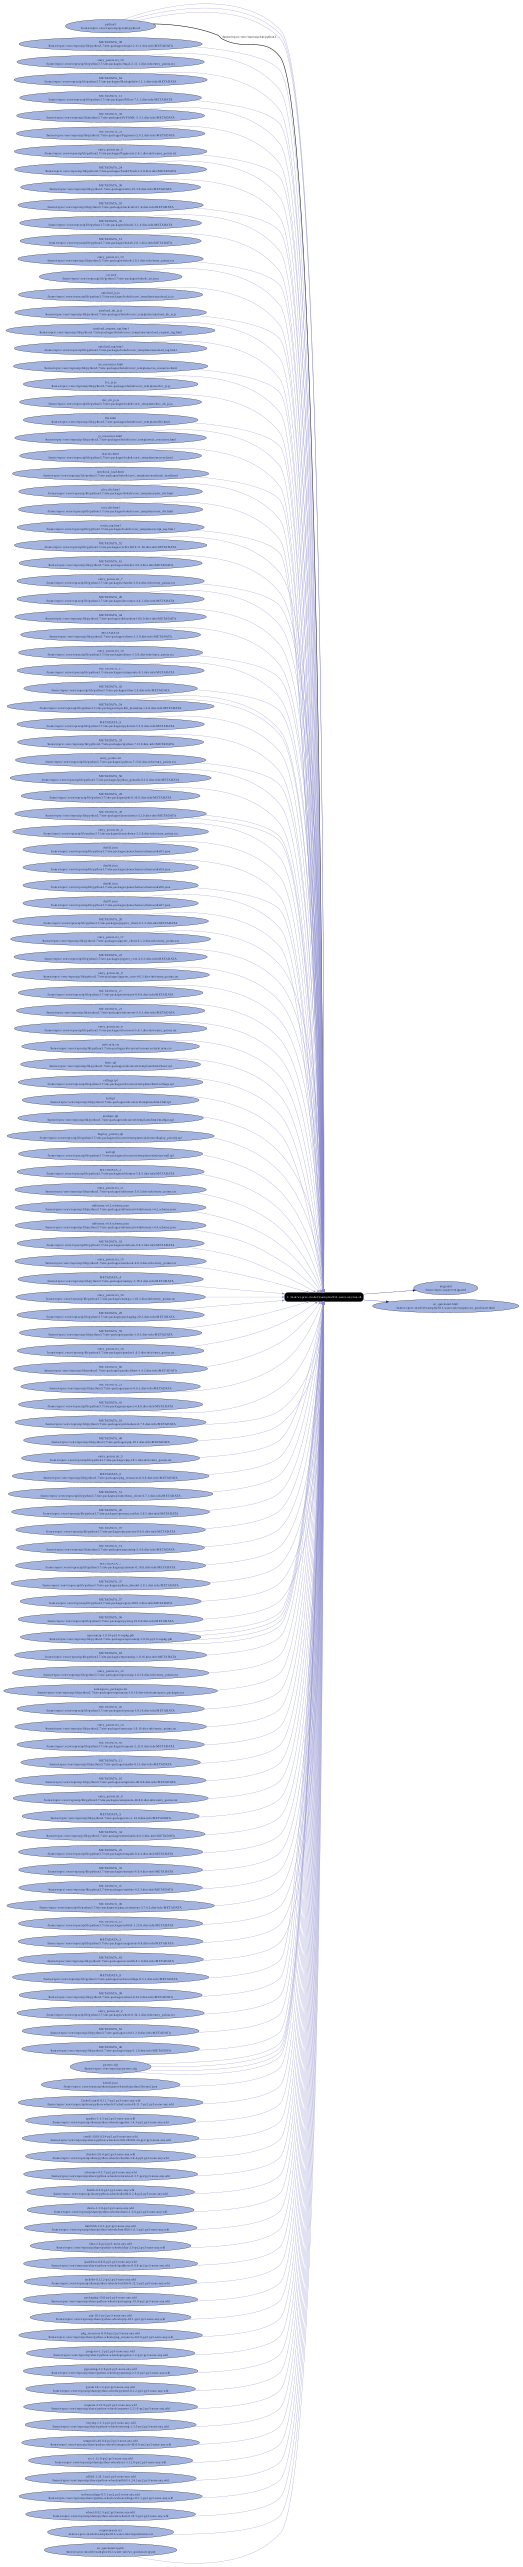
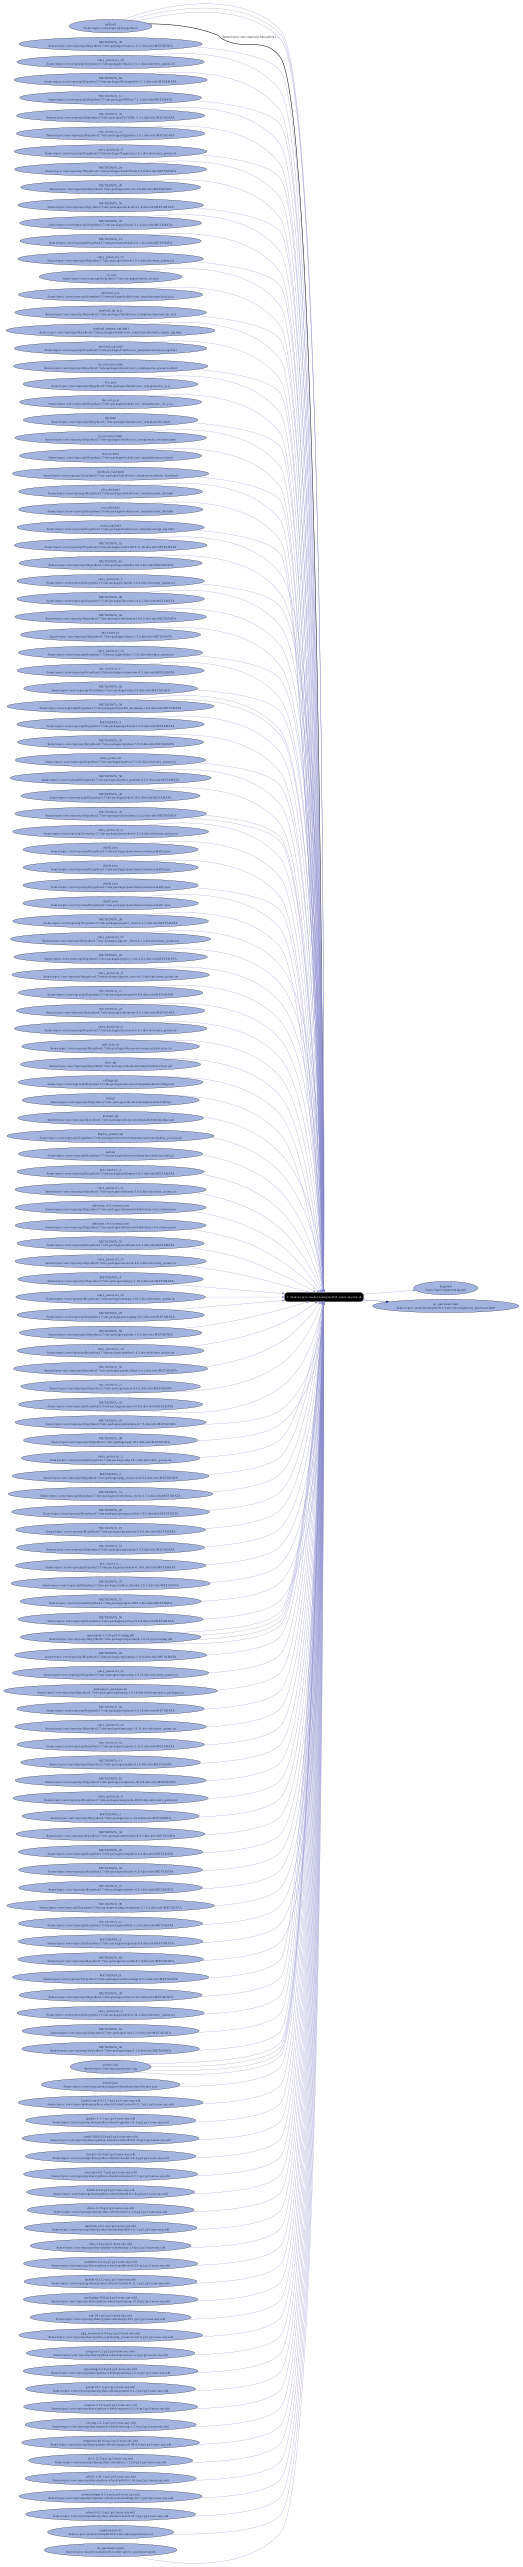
  digraph {
    fontname="Liberation Serif"
    rankdir=LR
    node [fillcolor="#A3B4E0" fontcolor="#131C39" fontname="Liberation Serif" shape=ellipse style="filled,rounded"]
    edge [color="#8888CC" fontname="Liberation Serif"]
    n1 [fillcolor=black fontcolor=white label="0: /mnt/wt-prov-model/examples/012-water-any/run.sh" shape=box]
    n2 [label="migrated\n/home/repro/.jupyter/migrated"]
    n3 [label="wt_quickstart.html\n/mnt/wt-prov-model/examples/012-water-tale/outputs/wt_quickstart.html"]
-   n4 [label="python3\n/home/repro/.venv/reprozip/pytoml/python3"]
+   n4 [label="python3\n/home/repro/.venv/reprozip/bin/python3"]
    n5 [label="METADATA_38\n/home/repro/.venv/reprozip/lib/python3.7/site-packages/Jinja2-2.11.1.dist-info/METADATA"]
    n6 [label="entry_points.txt_19\n/home/repro/.venv/reprozip/lib/python3.7/site-packages/Jinja2-2.11.1.dist-info/entry_points.txt"]
    n7 [label="METADATA_64\n/home/repro/.venv/reprozip/lib/python3.7/site-packages/MarkupSafe-1.1.1.dist-info/METADATA"]
    n8 [label="METADATA_13\n/home/repro/.venv/reprozip/lib/python3.7/site-packages/Pillow-7.1.1.dist-info/METADATA"]
    n9 [label="METADATA_58\n/home/repro/.venv/reprozip/lib/python3.7/site-packages/PyYAML-5.3.1.dist-info/METADATA"]
    n10 [label="METADATA_31\n/home/repro/.venv/reprozip/lib/python3.7/site-packages/Pygments-2.6.1.dist-info/METADATA"]
    n11 [label="entry_points.txt_3\n/home/repro/.venv/reprozip/lib/python3.7/site-packages/Pygments-2.6.1.dist-info/entry_points.txt"]
    n12 [label="METADATA_24\n/home/repro/.venv/reprozip/lib/python3.7/site-packages/Send2Trash-1.5.0.dist-info/METADATA"]
    n13 [label="METADATA_36\n/home/repro/.venv/reprozip/lib/python3.7/site-packages/attrs-19.3.0.dist-info/METADATA"]
    n14 [label="METADATA_55\n/home/repro/.venv/reprozip/lib/python3.7/site-packages/backcall-0.1.0.dist-info/METADATA"]
    n15 [label="METADATA_35\n/home/repro/.venv/reprozip/lib/python3.7/site-packages/bleach-3.1.4.dist-info/METADATA"]
    n16 [label="METADATA_12\n/home/repro/.venv/reprozip/lib/python3.7/site-packages/bokeh-2.0.1.dist-info/METADATA"]
    n17 [label="entry_points.txt_13\n/home/repro/.venv/reprozip/lib/python3.7/site-packages/bokeh-2.0.1.dist-info/entry_points.txt"]
    n18 [label="_sri.json\n/home/repro/.venv/reprozip/lib/python3.7/site-packages/bokeh/_sri.json"]
    n19 [label="autoload_js.js\n/home/repro/.venv/reprozip/lib/python3.7/site-packages/bokeh/core/_templates/autoload_js.js"]
    n20 [label="autoload_nb_js.js\n/home/repro/.venv/reprozip/lib/python3.7/site-packages/bokeh/core/_templates/autoload_nb_js.js"]
    n21 [label="autoload_request_tag.html\n/home/repro/.venv/reprozip/lib/python3.7/site-packages/bokeh/core/_templates/autoload_request_tag.html"]
    n22 [label="autoload_tag.html\n/home/repro/.venv/reprozip/lib/python3.7/site-packages/bokeh/core/_templates/autoload_tag.html"]
    n23 [label="css_resources.html\n/home/repro/.venv/reprozip/lib/python3.7/site-packages/bokeh/core/_templates/css_resources.html"]
    n24 [label="doc_js.js\n/home/repro/.venv/reprozip/lib/python3.7/site-packages/bokeh/core/_templates/doc_js.js"]
    n25 [label="doc_nb_js.js\n/home/repro/.venv/reprozip/lib/python3.7/site-packages/bokeh/core/_templates/doc_nb_js.js"]
    n26 [label="file.html\n/home/repro/.venv/reprozip/lib/python3.7/site-packages/bokeh/core/_templates/file.html"]
    n27 [label="js_resources.html\n/home/repro/.venv/reprozip/lib/python3.7/site-packages/bokeh/core/_templates/js_resources.html"]
    n28 [label="macros.html\n/home/repro/.venv/reprozip/lib/python3.7/site-packages/bokeh/core/_templates/macros.html"]
    n29 [label="notebook_load.html\n/home/repro/.venv/reprozip/lib/python3.7/site-packages/bokeh/core/_templates/notebook_load.html"]
    n30 [label="plot_div.html\n/home/repro/.venv/reprozip/lib/python3.7/site-packages/bokeh/core/_templates/plot_div.html"]
    n31 [label="root_div.html\n/home/repro/.venv/reprozip/lib/python3.7/site-packages/bokeh/core/_templates/root_div.html"]
    n32 [label="script_tag.html\n/home/repro/.venv/reprozip/lib/python3.7/site-packages/bokeh/core/_templates/script_tag.html"]
    n33 [label="METADATA_52\n/home/repro/.venv/reprozip/lib/python3.7/site-packages/certifi-2019.11.28.dist-info/METADATA"]
    n34 [label="METADATA_61\n/home/repro/.venv/reprozip/lib/python3.7/site-packages/chardet-3.0.4.dist-info/METADATA"]
    n35 [label="entry_points.txt_7\n/home/repro/.venv/reprozip/lib/python3.7/site-packages/chardet-3.0.4.dist-info/entry_points.txt"]
    n36 [label="METADATA_49\n/home/repro/.venv/reprozip/lib/python3.7/site-packages/decorator-4.4.2.dist-info/METADATA"]
    n37 [label="METADATA_44\n/home/repro/.venv/reprozip/lib/python3.7/site-packages/defusedxml-0.6.0.dist-info/METADATA"]
    n38 [label="METADATA\n/home/repro/.venv/reprozip/lib/python3.7/site-packages/distro-1.5.0.dist-info/METADATA"]
    n39 [label="entry_points.txt_10\n/home/repro/.venv/reprozip/lib/python3.7/site-packages/distro-1.5.0.dist-info/entry_points.txt"]
    n40 [label="METADATA_17\n/home/repro/.venv/reprozip/lib/python3.7/site-packages/entrypoints-0.3.dist-info/METADATA"]
    n41 [label="METADATA_42\n/home/repro/.venv/reprozip/lib/python3.7/site-packages/idna-2.9.dist-info/METADATA"]
    n42 [label="METADATA_54\n/home/repro/.venv/reprozip/lib/python3.7/site-packages/importlib_metadata-1.6.0.dist-info/METADATA"]
    n43 [label="METADATA_9\n/home/repro/.venv/reprozip/lib/python3.7/site-packages/ipykernel-5.2.0.dist-info/METADATA"]
    n44 [label="METADATA_33\n/home/repro/.venv/reprozip/lib/python3.7/site-packages/ipython-7.13.0.dist-info/METADATA"]
    n45 [label="entry_points.txt\n/home/repro/.venv/reprozip/lib/python3.7/site-packages/ipython-7.13.0.dist-info/entry_points.txt"]
    n46 [label="METADATA_50\n/home/repro/.venv/reprozip/lib/python3.7/site-packages/ipython_genutils-0.2.0.dist-info/METADATA"]
    n47 [label="METADATA_28\n/home/repro/.venv/reprozip/lib/python3.7/site-packages/jedi-0.16.0.dist-info/METADATA"]
    n48 [label="METADATA_39\n/home/repro/.venv/reprozip/lib/python3.7/site-packages/jsonschema-3.2.0.dist-info/METADATA"]
    n49 [label="entry_points.txt_6\n/home/repro/.venv/reprozip/lib/python3.7/site-packages/jsonschema-3.2.0.dist-info/entry_points.txt"]
    n50 [label="draft3.json\n/home/repro/.venv/reprozip/lib/python3.7/site-packages/jsonschema/schemas/draft3.json"]
    n51 [label="draft4.json\n/home/repro/.venv/reprozip/lib/python3.7/site-packages/jsonschema/schemas/draft4.json"]
    n52 [label="draft6.json\n/home/repro/.venv/reprozip/lib/python3.7/site-packages/jsonschema/schemas/draft6.json"]
    n53 [label="draft7.json\n/home/repro/.venv/reprozip/lib/python3.7/site-packages/jsonschema/schemas/draft7.json"]
    n54 [label="METADATA_20\n/home/repro/.venv/reprozip/lib/python3.7/site-packages/jupyter_client-6.1.2.dist-info/METADATA"]
    n55 [label="entry_points.txt_17\n/home/repro/.venv/reprozip/lib/python3.7/site-packages/jupyter_client-6.1.2.dist-info/entry_points.txt"]
    n56 [label="METADATA_22\n/home/repro/.venv/reprozip/lib/python3.7/site-packages/jupyter_core-4.6.3.dist-info/METADATA"]
    n57 [label="entry_points.txt_9\n/home/repro/.venv/reprozip/lib/python3.7/site-packages/jupyter_core-4.6.3.dist-info/entry_points.txt"]
    n58 [label="METADATA_27\n/home/repro/.venv/reprozip/lib/python3.7/site-packages/mistune-0.8.4.dist-info/METADATA"]
    n59 [label="METADATA_23\n/home/repro/.venv/reprozip/lib/python3.7/site-packages/nbconvert-5.6.1.dist-info/METADATA"]
    n60 [label="entry_points.txt_8\n/home/repro/.venv/reprozip/lib/python3.7/site-packages/nbconvert-5.6.1.dist-info/entry_points.txt"]
    n61 [label="style.min.css\n/home/repro/.venv/reprozip/lib/python3.7/site-packages/nbconvert/resources/style.min.css"]
    n62 [label="basic.tpl\n/home/repro/.venv/reprozip/lib/python3.7/site-packages/nbconvert/templates/html/basic.tpl"]
    n63 [label="celltags.tpl\n/home/repro/.venv/reprozip/lib/python3.7/site-packages/nbconvert/templates/html/celltags.tpl"]
    n64 [label="full.tpl\n/home/repro/.venv/reprozip/lib/python3.7/site-packages/nbconvert/templates/html/full.tpl"]
    n65 [label="mathjax.tpl\n/home/repro/.venv/reprozip/lib/python3.7/site-packages/nbconvert/templates/html/mathjax.tpl"]
    n66 [label="display_priority.tpl\n/home/repro/.venv/reprozip/lib/python3.7/site-packages/nbconvert/templates/skeleton/display_priority.tpl"]
    n67 [label="null.tpl\n/home/repro/.venv/reprozip/lib/python3.7/site-packages/nbconvert/templates/skeleton/null.tpl"]
    n68 [label="METADATA_2\n/home/repro/.venv/reprozip/lib/python3.7/site-packages/nbformat-5.0.5.dist-info/METADATA"]
    n69 [label="entry_points.txt_11\n/home/repro/.venv/reprozip/lib/python3.7/site-packages/nbformat-5.0.5.dist-info/entry_points.txt"]
    n70 [label="nbformat.v4.2.schema.json\n/home/repro/.venv/reprozip/lib/python3.7/site-packages/nbformat/v4/nbformat.v4.2.schema.json"]
    n71 [label="nbformat.v4.4.schema.json\n/home/repro/.venv/reprozip/lib/python3.7/site-packages/nbformat/v4/nbformat.v4.4.schema.json"]
    n72 [label="METADATA_53\n/home/repro/.venv/reprozip/lib/python3.7/site-packages/notebook-6.0.3.dist-info/METADATA"]
    n73 [label="entry_points.txt_15\n/home/repro/.venv/reprozip/lib/python3.7/site-packages/notebook-6.0.3.dist-info/entry_points.txt"]
    n74 [label="METADATA_4\n/home/repro/.venv/reprozip/lib/python3.7/site-packages/numpy-1.18.2.dist-info/METADATA"]
    n75 [label="entry_points.txt_16\n/home/repro/.venv/reprozip/lib/python3.7/site-packages/numpy-1.18.2.dist-info/entry_points.txt"]
    n76 [label="METADATA_29\n/home/repro/.venv/reprozip/lib/python3.7/site-packages/packaging-20.3.dist-info/METADATA"]
    n77 [label="METADATA_59\n/home/repro/.venv/reprozip/lib/python3.7/site-packages/pandas-1.0.3.dist-info/METADATA"]
    n78 [label="entry_points.txt_18\n/home/repro/.venv/reprozip/lib/python3.7/site-packages/pandas-1.0.3.dist-info/entry_points.txt"]
    n79 [label="METADATA_60\n/home/repro/.venv/reprozip/lib/python3.7/site-packages/pandocfilters-1.4.2.dist-info/METADATA"]
    n80 [label="METADATA_21\n/home/repro/.venv/reprozip/lib/python3.7/site-packages/parso-0.6.2.dist-info/METADATA"]
    n81 [label="METADATA_41\n/home/repro/.venv/reprozip/lib/python3.7/site-packages/pexpect-4.8.0.dist-info/METADATA"]
    n82 [label="METADATA_10\n/home/repro/.venv/reprozip/lib/python3.7/site-packages/pickleshare-0.7.5.dist-info/METADATA"]
    n83 [label="METADATA_48\n/home/repro/.venv/reprozip/lib/python3.7/site-packages/pip-18.1.dist-info/METADATA"]
    n84 [label="entry_points.txt_5\n/home/repro/.venv/reprozip/lib/python3.7/site-packages/pip-18.1.dist-info/entry_points.txt"]
    n85 [label="METADATA_6\n/home/repro/.venv/reprozip/lib/python3.7/site-packages/pkg_resources-0.0.0.dist-info/METADATA"]
    n86 [label="METADATA_51\n/home/repro/.venv/reprozip/lib/python3.7/site-packages/prometheus_client-0.7.1.dist-info/METADATA"]
    n87 [label="METADATA_26\n/home/repro/.venv/reprozip/lib/python3.7/site-packages/prompt_toolkit-3.0.5.dist-info/METADATA"]
    n88 [label="METADATA_19\n/home/repro/.venv/reprozip/lib/python3.7/site-packages/ptyprocess-0.6.0.dist-info/METADATA"]
    n89 [label="METADATA_14\n/home/repro/.venv/reprozip/lib/python3.7/site-packages/pyparsing-2.4.6.dist-info/METADATA"]
    n90 [label="METADATA_7\n/home/repro/.venv/reprozip/lib/python3.7/site-packages/pyrsistent-0.16.0.dist-info/METADATA"]
    n91 [label="METADATA_37\n/home/repro/.venv/reprozip/lib/python3.7/site-packages/python_dateutil-2.8.1.dist-info/METADATA"]
    n92 [label="METADATA_57\n/home/repro/.venv/reprozip/lib/python3.7/site-packages/pytz-2019.3.dist-info/METADATA"]
    n93 [label="METADATA_56\n/home/repro/.venv/reprozip/lib/python3.7/site-packages/pyzmq-19.0.0.dist-info/METADATA"]
    n94 [label="reprounzip-1.0.16-py3.6-nspkg.pth\n/home/repro/.venv/reprozip/lib/python3.7/site-packages/reprounzip-1.0.16-py3.6-nspkg.pth"]
    n95 [label="METADATA_18\n/home/repro/.venv/reprozip/lib/python3.7/site-packages/reprounzip-1.0.16.dist-info/METADATA"]
    n96 [label="entry_points.txt_12\n/home/repro/.venv/reprozip/lib/python3.7/site-packages/reprounzip-1.0.16.dist-info/entry_points.txt"]
    n97 [label="namespace_packages.txt\n/home/repro/.venv/reprozip/lib/python3.7/site-packages/reprounzip-1.0.16.dist-info/namespace_packages.txt"]
    n98 [label="METADATA_45\n/home/repro/.venv/reprozip/lib/python3.7/site-packages/reprozip-1.0.16.dist-info/METADATA"]
    n99 [label="entry_points.txt_14\n/home/repro/.venv/reprozip/lib/python3.7/site-packages/reprozip-1.0.16.dist-info/entry_points.txt"]
    n100 [label="METADATA_43\n/home/repro/.venv/reprozip/lib/python3.7/site-packages/requests-2.23.0.dist-info/METADATA"]
    n101 [label="METADATA_11\n/home/repro/.venv/reprozip/lib/python3.7/site-packages/rpaths-0.13.dist-info/METADATA"]
    n102 [label="METADATA_16\n/home/repro/.venv/reprozip/lib/python3.7/site-packages/setuptools-40.8.0.dist-info/METADATA"]
    n103 [label="entry_points.txt_4\n/home/repro/.venv/reprozip/lib/python3.7/site-packages/setuptools-40.8.0.dist-info/entry_points.txt"]
    n104 [label="METADATA_5\n/home/repro/.venv/reprozip/lib/python3.7/site-packages/six-1.14.0.dist-info/METADATA"]
    n105 [label="METADATA_34\n/home/repro/.venv/reprozip/lib/python3.7/site-packages/terminado-0.8.3.dist-info/METADATA"]
    n106 [label="METADATA_25\n/home/repro/.venv/reprozip/lib/python3.7/site-packages/testpath-0.4.4.dist-info/METADATA"]
    n107 [label="METADATA_32\n/home/repro/.venv/reprozip/lib/python3.7/site-packages/tornado-6.0.4.dist-info/METADATA"]
    n108 [label="METADATA_47\n/home/repro/.venv/reprozip/lib/python3.7/site-packages/traitlets-4.3.3.dist-info/METADATA"]
    n109 [label="METADATA_40\n/home/repro/.venv/reprozip/lib/python3.7/site-packages/typing_extensions-3.7.4.2.dist-info/METADATA"]
    n110 [label="METADATA_15\n/home/repro/.venv/reprozip/lib/python3.7/site-packages/urllib3-1.25.8.dist-info/METADATA"]
    n111 [label="METADATA_3\n/home/repro/.venv/reprozip/lib/python3.7/site-packages/usagestats-0.8.dist-info/METADATA"]
    n112 [label="METADATA_63\n/home/repro/.venv/reprozip/lib/python3.7/site-packages/wcwidth-0.1.9.dist-info/METADATA"]
    n113 [label="METADATA_8\n/home/repro/.venv/reprozip/lib/python3.7/site-packages/webencodings-0.5.1.dist-info/METADATA"]
    n114 [label="METADATA_30\n/home/repro/.venv/reprozip/lib/python3.7/site-packages/wheel-0.34.2.dist-info/METADATA"]
    n115 [label="entry_points.txt_2\n/home/repro/.venv/reprozip/lib/python3.7/site-packages/wheel-0.34.2.dist-info/entry_points.txt"]
    n116 [label="METADATA_62\n/home/repro/.venv/reprozip/lib/python3.7/site-packages/xlrd-1.2.0.dist-info/METADATA"]
    n117 [label="METADATA_46\n/home/repro/.venv/reprozip/lib/python3.7/site-packages/zipp-3.1.0.dist-info/METADATA"]
    n118 [label="pyvenv.cfg\n/home/repro/.venv/reprozip/pyvenv.cfg"]
    n119 [label="kernel.json\n/home/repro/.venv/reprozip/share/jupyter/kernels/python3/kernel.json"]
    n120 [label="CacheControl-0.11.7-py2.py3-none-any.whl\n/home/repro/.venv/reprozip/share/python-wheels/CacheControl-0.11.7-py2.py3-none-any.whl"]
    n121 [label="appdirs-1.4.3-py2.py3-none-any.whl\n/home/repro/.venv/reprozip/share/python-wheels/appdirs-1.4.3-py2.py3-none-any.whl"]
    n122 [label="certifi-2018.8.24-py2.py3-none-any.whl\n/home/repro/.venv/reprozip/share/python-wheels/certifi-2018.8.24-py2.py3-none-any.whl"]
    n123 [label="chardet-3.0.4-py2.py3-none-any.whl\n/home/repro/.venv/reprozip/share/python-wheels/chardet-3.0.4-py2.py3-none-any.whl"]
    n124 [label="colorama-0.3.7-py2.py3-none-any.whl\n/home/repro/.venv/reprozip/share/python-wheels/colorama-0.3.7-py2.py3-none-any.whl"]
    n125 [label="distlib-0.2.8-py2.py3-none-any.whl\n/home/repro/.venv/reprozip/share/python-wheels/distlib-0.2.8-py2.py3-none-any.whl"]
    n126 [label="distro-1.3.0-py2.py3-none-any.whl\n/home/repro/.venv/reprozip/share/python-wheels/distro-1.3.0-py2.py3-none-any.whl"]
    n127 [label="html5lib-1.0.1-py2.py3-none-any.whl\n/home/repro/.venv/reprozip/share/python-wheels/html5lib-1.0.1-py2.py3-none-any.whl"]
    n128 [label="idna-2.6-py2.py3-none-any.whl\n/home/repro/.venv/reprozip/share/python-wheels/idna-2.6-py2.py3-none-any.whl"]
    n129 [label="ipaddress-0.0.0-py2.py3-none-any.whl\n/home/repro/.venv/reprozip/share/python-wheels/ipaddress-0.0.0-py2.py3-none-any.whl"]
    n130 [label="lockfile-0.12.2-py2.py3-none-any.whl\n/home/repro/.venv/reprozip/share/python-wheels/lockfile-0.12.2-py2.py3-none-any.whl"]
    n131 [label="packaging-19.0-py2.py3-none-any.whl\n/home/repro/.venv/reprozip/share/python-wheels/packaging-19.0-py2.py3-none-any.whl"]
    n132 [label="pip-18.1-py2.py3-none-any.whl\n/home/repro/.venv/reprozip/share/python-wheels/pip-18.1-py2.py3-none-any.whl"]
    n133 [label="pkg_resources-0.0.0-py2.py3-none-any.whl\n/home/repro/.venv/reprozip/share/python-wheels/pkg_resources-0.0.0-py2.py3-none-any.whl"]
    n134 [label="progress-1.2-py2.py3-none-any.whl\n/home/repro/.venv/reprozip/share/python-wheels/progress-1.2-py2.py3-none-any.whl"]
    n135 [label="pyparsing-2.2.0-py2.py3-none-any.whl\n/home/repro/.venv/reprozip/share/python-wheels/pyparsing-2.2.0-py2.py3-none-any.whl"]
    n136 [label="pytoml-0.1.2-py2.py3-none-any.whl\n/home/repro/.venv/reprozip/share/python-wheels/pytoml-0.1.2-py2.py3-none-any.whl"]
    n137 [label="requests-2.21.0-py2.py3-none-any.whl\n/home/repro/.venv/reprozip/share/python-wheels/requests-2.21.0-py2.py3-none-any.whl"]
    n138 [label="retrying-1.3.3-py2.py3-none-any.whl\n/home/repro/.venv/reprozip/share/python-wheels/retrying-1.3.3-py2.py3-none-any.whl"]
    n139 [label="setuptools-40.8.0-py2.py3-none-any.whl\n/home/repro/.venv/reprozip/share/python-wheels/setuptools-40.8.0-py2.py3-none-any.whl"]
    n140 [label="six-1.12.0-py2.py3-none-any.whl\n/home/repro/.venv/reprozip/share/python-wheels/six-1.12.0-py2.py3-none-any.whl"]
    n141 [label="urllib3-1.24.1-py2.py3-none-any.whl\n/home/repro/.venv/reprozip/share/python-wheels/urllib3-1.24.1-py2.py3-none-any.whl"]
    n142 [label="webencodings-0.5.1-py2.py3-none-any.whl\n/home/repro/.venv/reprozip/share/python-wheels/webencodings-0.5.1-py2.py3-none-any.whl"]
    n143 [label="wheel-0.32.3-py2.py3-none-any.whl\n/home/repro/.venv/reprozip/share/python-wheels/wheel-0.32.3-py2.py3-none-any.whl"]
    n144 [label="requirements.txt\n/mnt/wt-prov-model/examples/012-water-tale/requirements.txt"]
    n145 [label="wt_quickstart.ipynb\n/mnt/wt-prov-model/examples/012-water-tale/wt_quickstart.ipynb"]
-   n1 -> n2 [color="#000088"]
+   n1 -> n2
    n1 -> n3 [color="#000088"]
    n4 -> n1
    n4 -> n1
    n4 -> n1
    n4 -> n1 [label="/home/repro/.venv/reprozip/bin/python3 ..." style=bold color=""]
    n5 -> n1
    n6 -> n1
    n7 -> n1
    n8 -> n1
    n9 -> n1
    n10 -> n1
    n11 -> n1
    n12 -> n1
    n13 -> n1
    n14 -> n1
    n15 -> n1
    n16 -> n1
    n17 -> n1
    n18 -> n1
    n19 -> n1
    n20 -> n1
    n21 -> n1
    n22 -> n1
    n23 -> n1
    n24 -> n1
    n25 -> n1
    n26 -> n1
    n27 -> n1
    n28 -> n1
    n29 -> n1
    n30 -> n1
    n31 -> n1
    n32 -> n1
    n33 -> n1
    n34 -> n1
    n35 -> n1
    n36 -> n1
    n37 -> n1
    n38 -> n1
    n39 -> n1
    n40 -> n1
    n41 -> n1
    n42 -> n1
    n42 -> n1
    n43 -> n1
    n44 -> n1
    n45 -> n1
    n46 -> n1
    n47 -> n1
    n48 -> n1
    n48 -> n1
    n49 -> n1
    n50 -> n1
    n51 -> n1
    n52 -> n1
    n53 -> n1
    n54 -> n1
    n55 -> n1
    n56 -> n1
    n57 -> n1
    n58 -> n1
    n59 -> n1
    n60 -> n1
    n61 -> n1
    n62 -> n1
    n63 -> n1
    n64 -> n1
    n65 -> n1
    n66 -> n1
    n67 -> n1
    n68 -> n1
    n69 -> n1
    n70 -> n1
    n71 -> n1
    n72 -> n1
    n73 -> n1
    n74 -> n1
    n75 -> n1
    n76 -> n1
    n77 -> n1
    n78 -> n1
    n79 -> n1
    n80 -> n1
    n81 -> n1
    n82 -> n1
    n83 -> n1
    n84 -> n1
    n85 -> n1
    n86 -> n1
    n87 -> n1
    n88 -> n1
    n89 -> n1
    n90 -> n1
    n91 -> n1
    n92 -> n1
    n93 -> n1
    n94 -> n1
    n94 -> n1
    n94 -> n1
    n94 -> n1
    n95 -> n1
    n96 -> n1
    n97 -> n1
    n98 -> n1
    n99 -> n1
    n100 -> n1
    n101 -> n1
    n102 -> n1
    n103 -> n1
    n104 -> n1
    n105 -> n1
    n106 -> n1
    n107 -> n1
    n108 -> n1
    n109 -> n1
    n110 -> n1
    n111 -> n1
    n112 -> n1
    n113 -> n1
    n114 -> n1
    n115 -> n1
    n116 -> n1
    n117 -> n1
    n118 -> n1
    n118 -> n1
    n118 -> n1
    n118 -> n1
    n119 -> n1
    n120 -> n1
    n121 -> n1
    n122 -> n1
    n123 -> n1
    n124 -> n1
    n125 -> n1
    n126 -> n1
    n127 -> n1
    n128 -> n1
    n129 -> n1
    n130 -> n1
    n131 -> n1
    n132 -> n1
    n133 -> n1
    n134 -> n1
    n135 -> n1
    n136 -> n1
    n137 -> n1
    n138 -> n1
    n139 -> n1
    n140 -> n1
    n141 -> n1
    n142 -> n1
    n143 -> n1
    n144 -> n1
    n145 -> n1
  }
